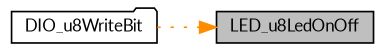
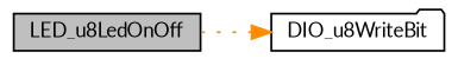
  digraph {
    rankdir=LR
    fontname=Lato
    node [color=black fontname=Lato fontsize=10 style=filled]
    n1 [fillcolor=grey75 fontcolor=black height=0.2 label=LED_u8LedOnOff shape=box width=0.4]
    n2 [fillcolor=white height=0.2 label=DIO_u8WriteBit shape=folder width=0.4]
-   n2 -> n1 [color=darkorange fontname=Lato fontsize=10 labelfontname=Helvetica labelfontsize=10 style=dotted arrowhead=normal]
+   n1 -> n2 [color=darkorange fontname=Lato fontsize=10 labelfontname=Helvetica labelfontsize=10 style=dotted arrowhead=normal]
  }
